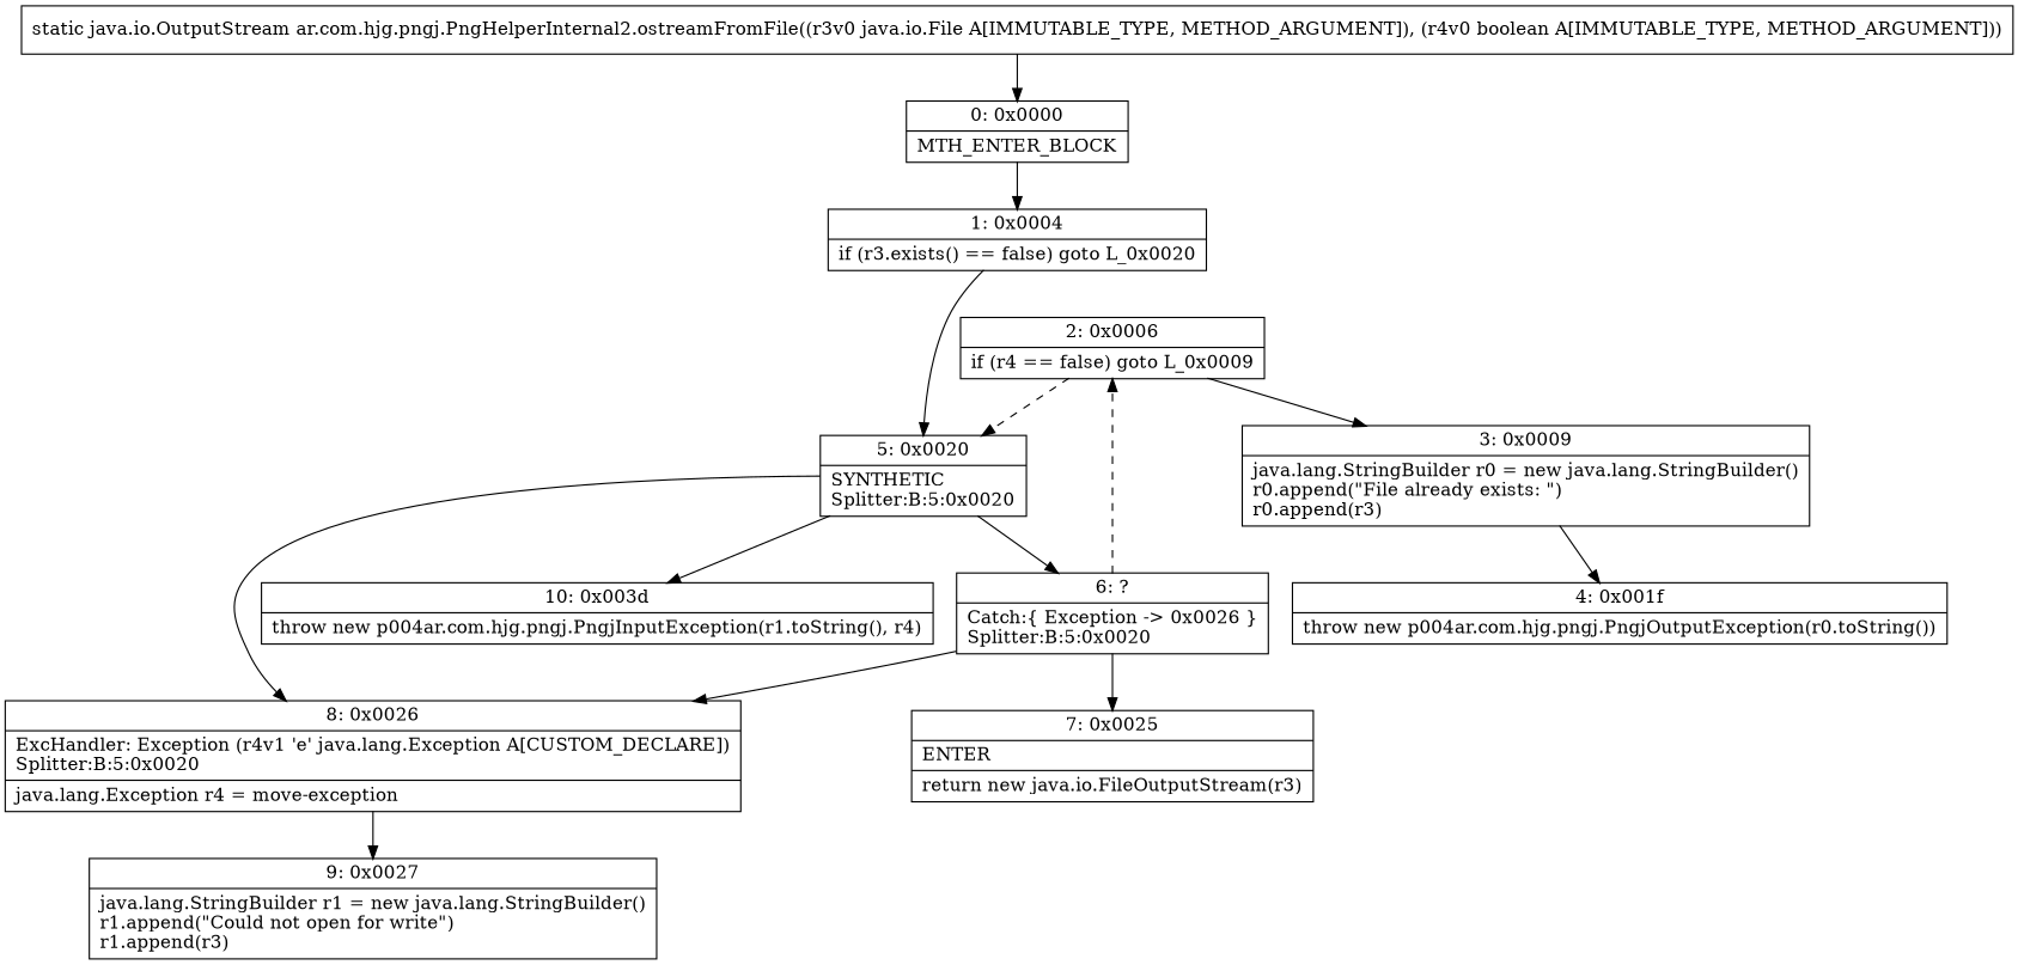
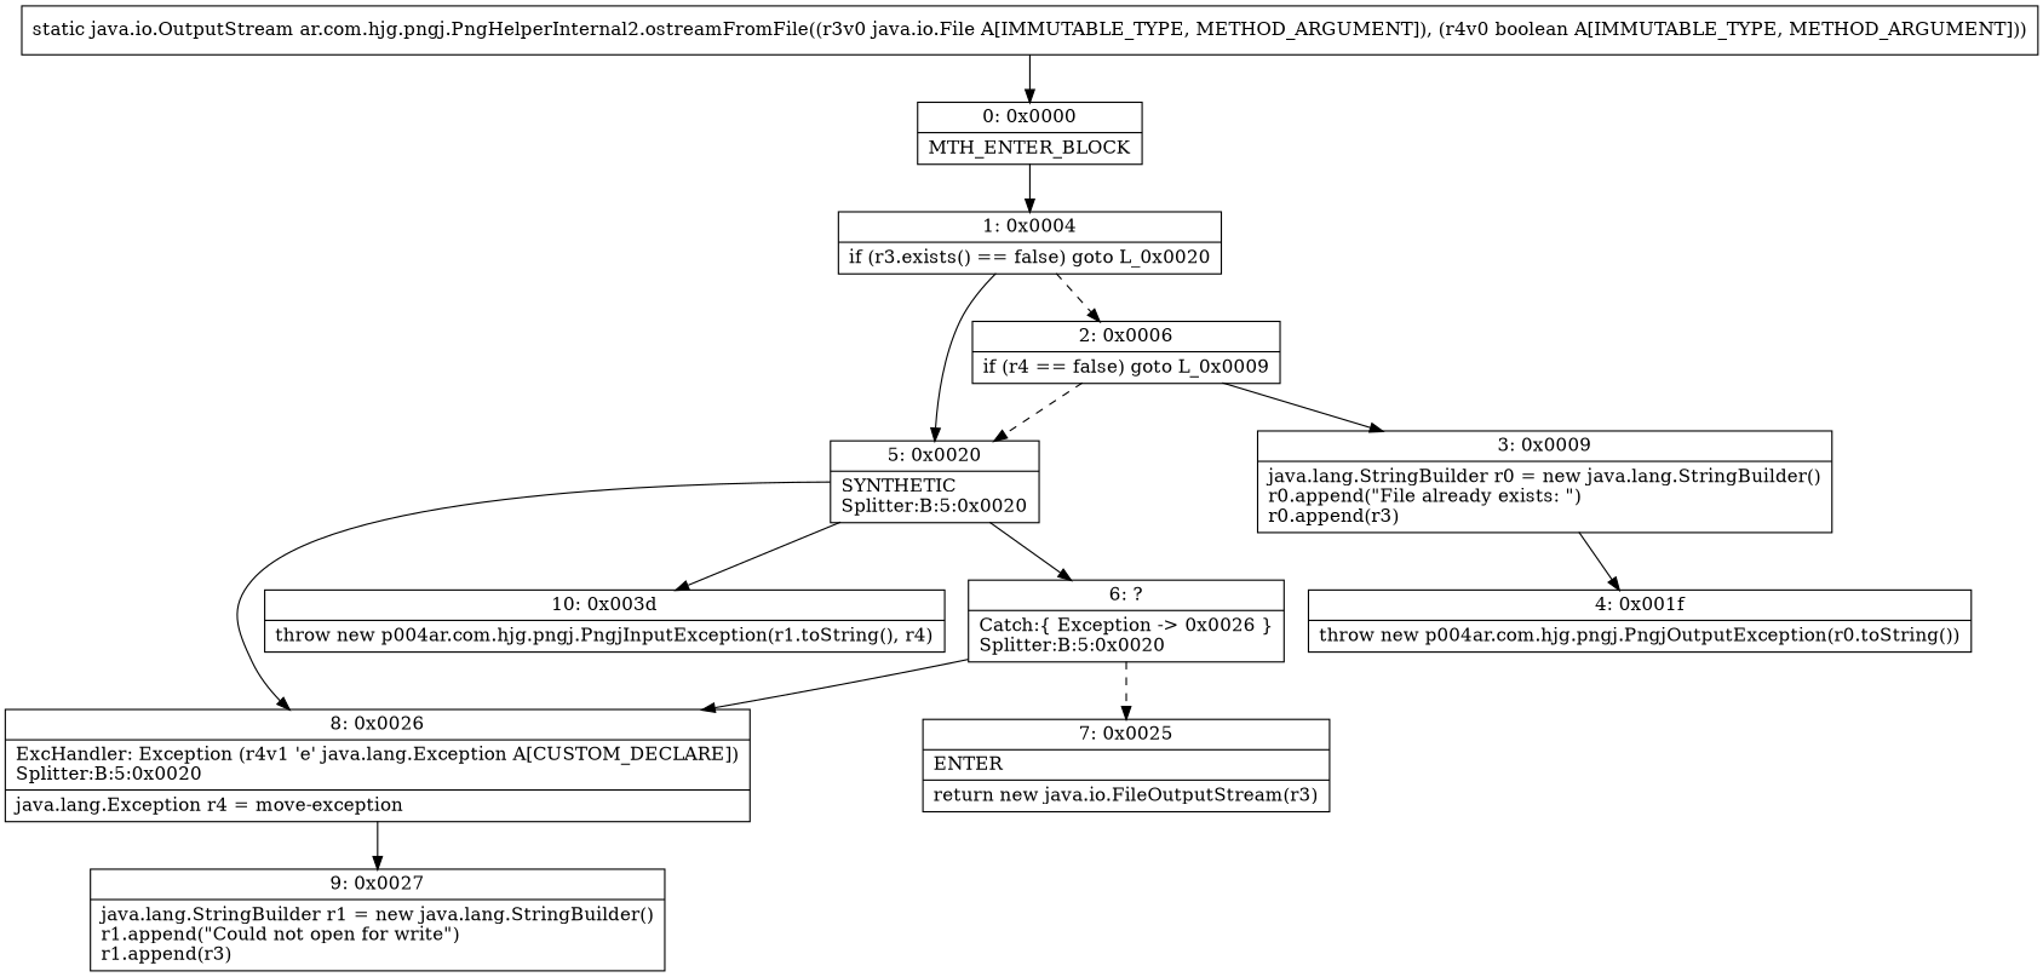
  digraph {
    node [shape=record]
    n1 [label="{0\:\ 0x0000|MTH_ENTER_BLOCK\l}"]
    n2 [label="{1\:\ 0x0004|if (r3.exists() == false) goto L_0x0020\l}"]
    n3 [label="{2\:\ 0x0006|if (r4 == false) goto L_0x0009\l}"]
    n4 [label="{5\:\ 0x0020|SYNTHETIC\lSplitter:B:5:0x0020\l}"]
    n5 [label="{3\:\ 0x0009|java.lang.StringBuilder r0 = new java.lang.StringBuilder()\lr0.append(\"File already exists: \")\lr0.append(r3)\l}"]
    n6 [label="{6\:\ ?|Catch:\{ Exception \-\> 0x0026 \}\lSplitter:B:5:0x0020\l}"]
    n7 [label="{8\:\ 0x0026|ExcHandler: Exception (r4v1 'e' java.lang.Exception A[CUSTOM_DECLARE])\lSplitter:B:5:0x0020\l|java.lang.Exception r4 = move\-exception\l}"]
    n8 [label="{10\:\ 0x003d|throw new p004ar.com.hjg.pngj.PngjInputException(r1.toString(), r4)\l}"]
    n9 [label="{4\:\ 0x001f|throw new p004ar.com.hjg.pngj.PngjOutputException(r0.toString())\l}"]
    n10 [label="{7\:\ 0x0025|ENTER\l|return new java.io.FileOutputStream(r3)\l}"]
    n11 [label="{9\:\ 0x0027|java.lang.StringBuilder r1 = new java.lang.StringBuilder()\lr1.append(\"Could not open for write\")\lr1.append(r3)\l}"]
    n12 [label="{static java.io.OutputStream ar.com.hjg.pngj.PngHelperInternal2.ostreamFromFile((r3v0 java.io.File A[IMMUTABLE_TYPE, METHOD_ARGUMENT]), (r4v0 boolean A[IMMUTABLE_TYPE, METHOD_ARGUMENT])) }"]
    n1 -> n2
-   n6 -> n3 [style=dashed]
+   n2 -> n3 [style=dashed]
    n2 -> n4
    n3 -> n4 [style=dashed]
    n3 -> n5
    n4 -> n6
    n4 -> n7
    n4 -> n8
    n5 -> n9
    n6 -> n7
-   n6 -> n10
+   n6 -> n10 [style=dashed]
    n7 -> n11
    n12 -> n1
  }
